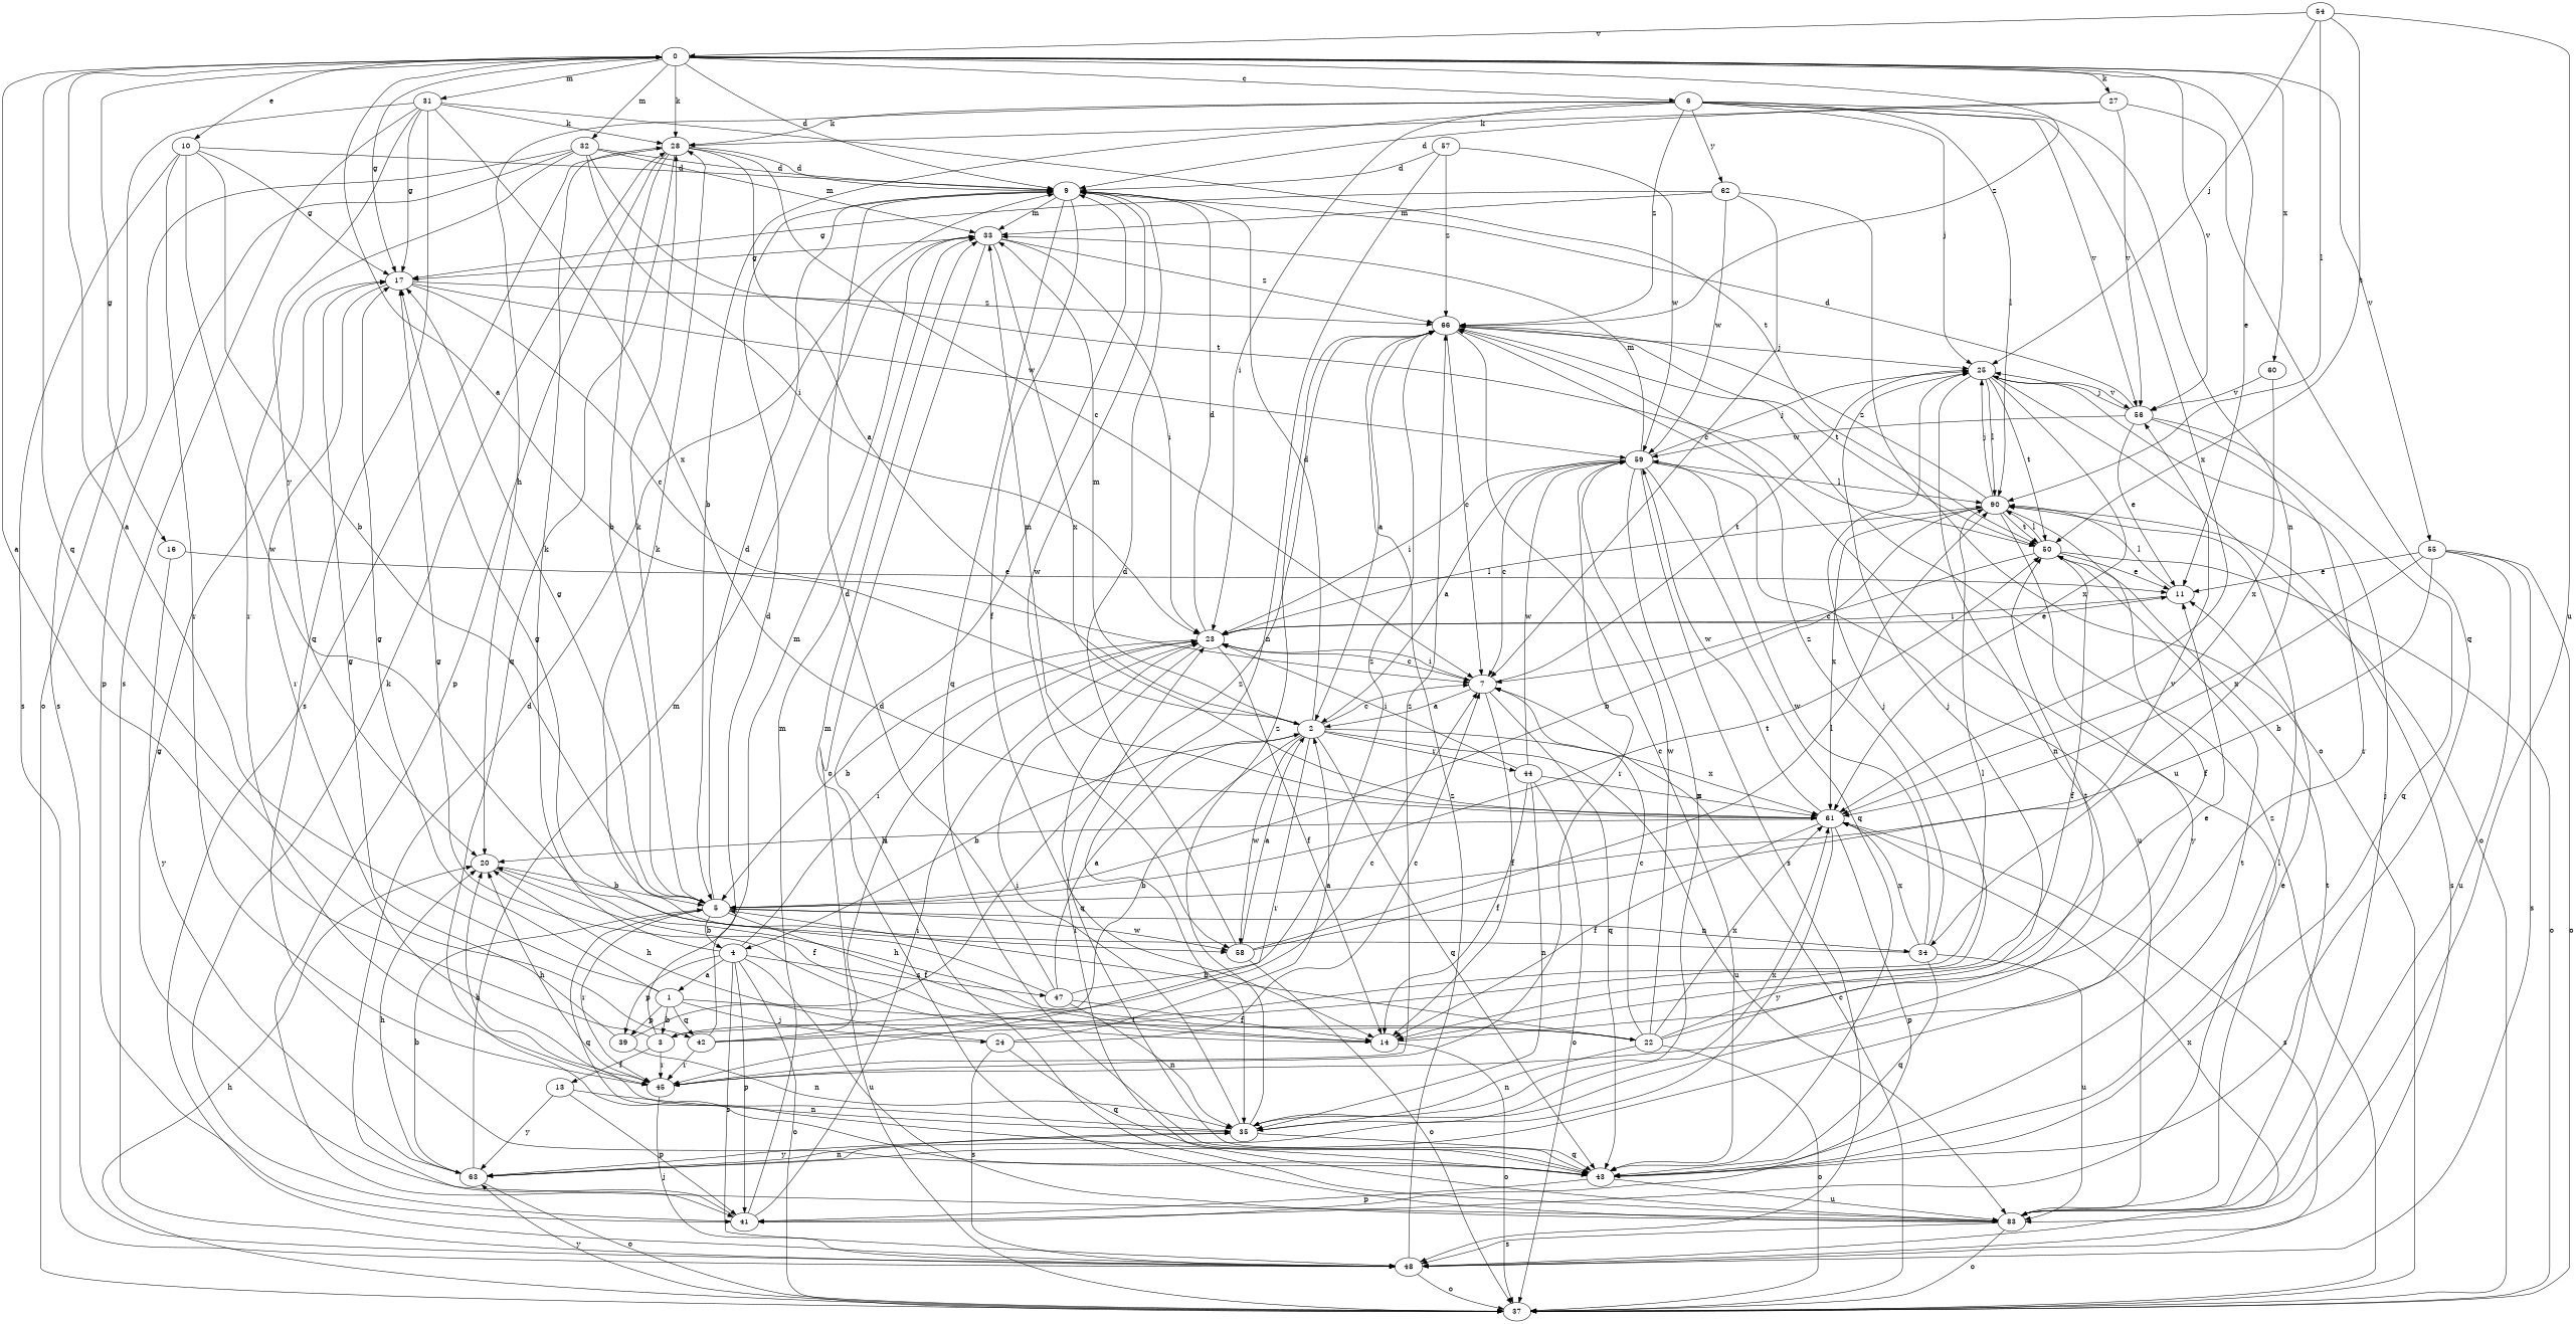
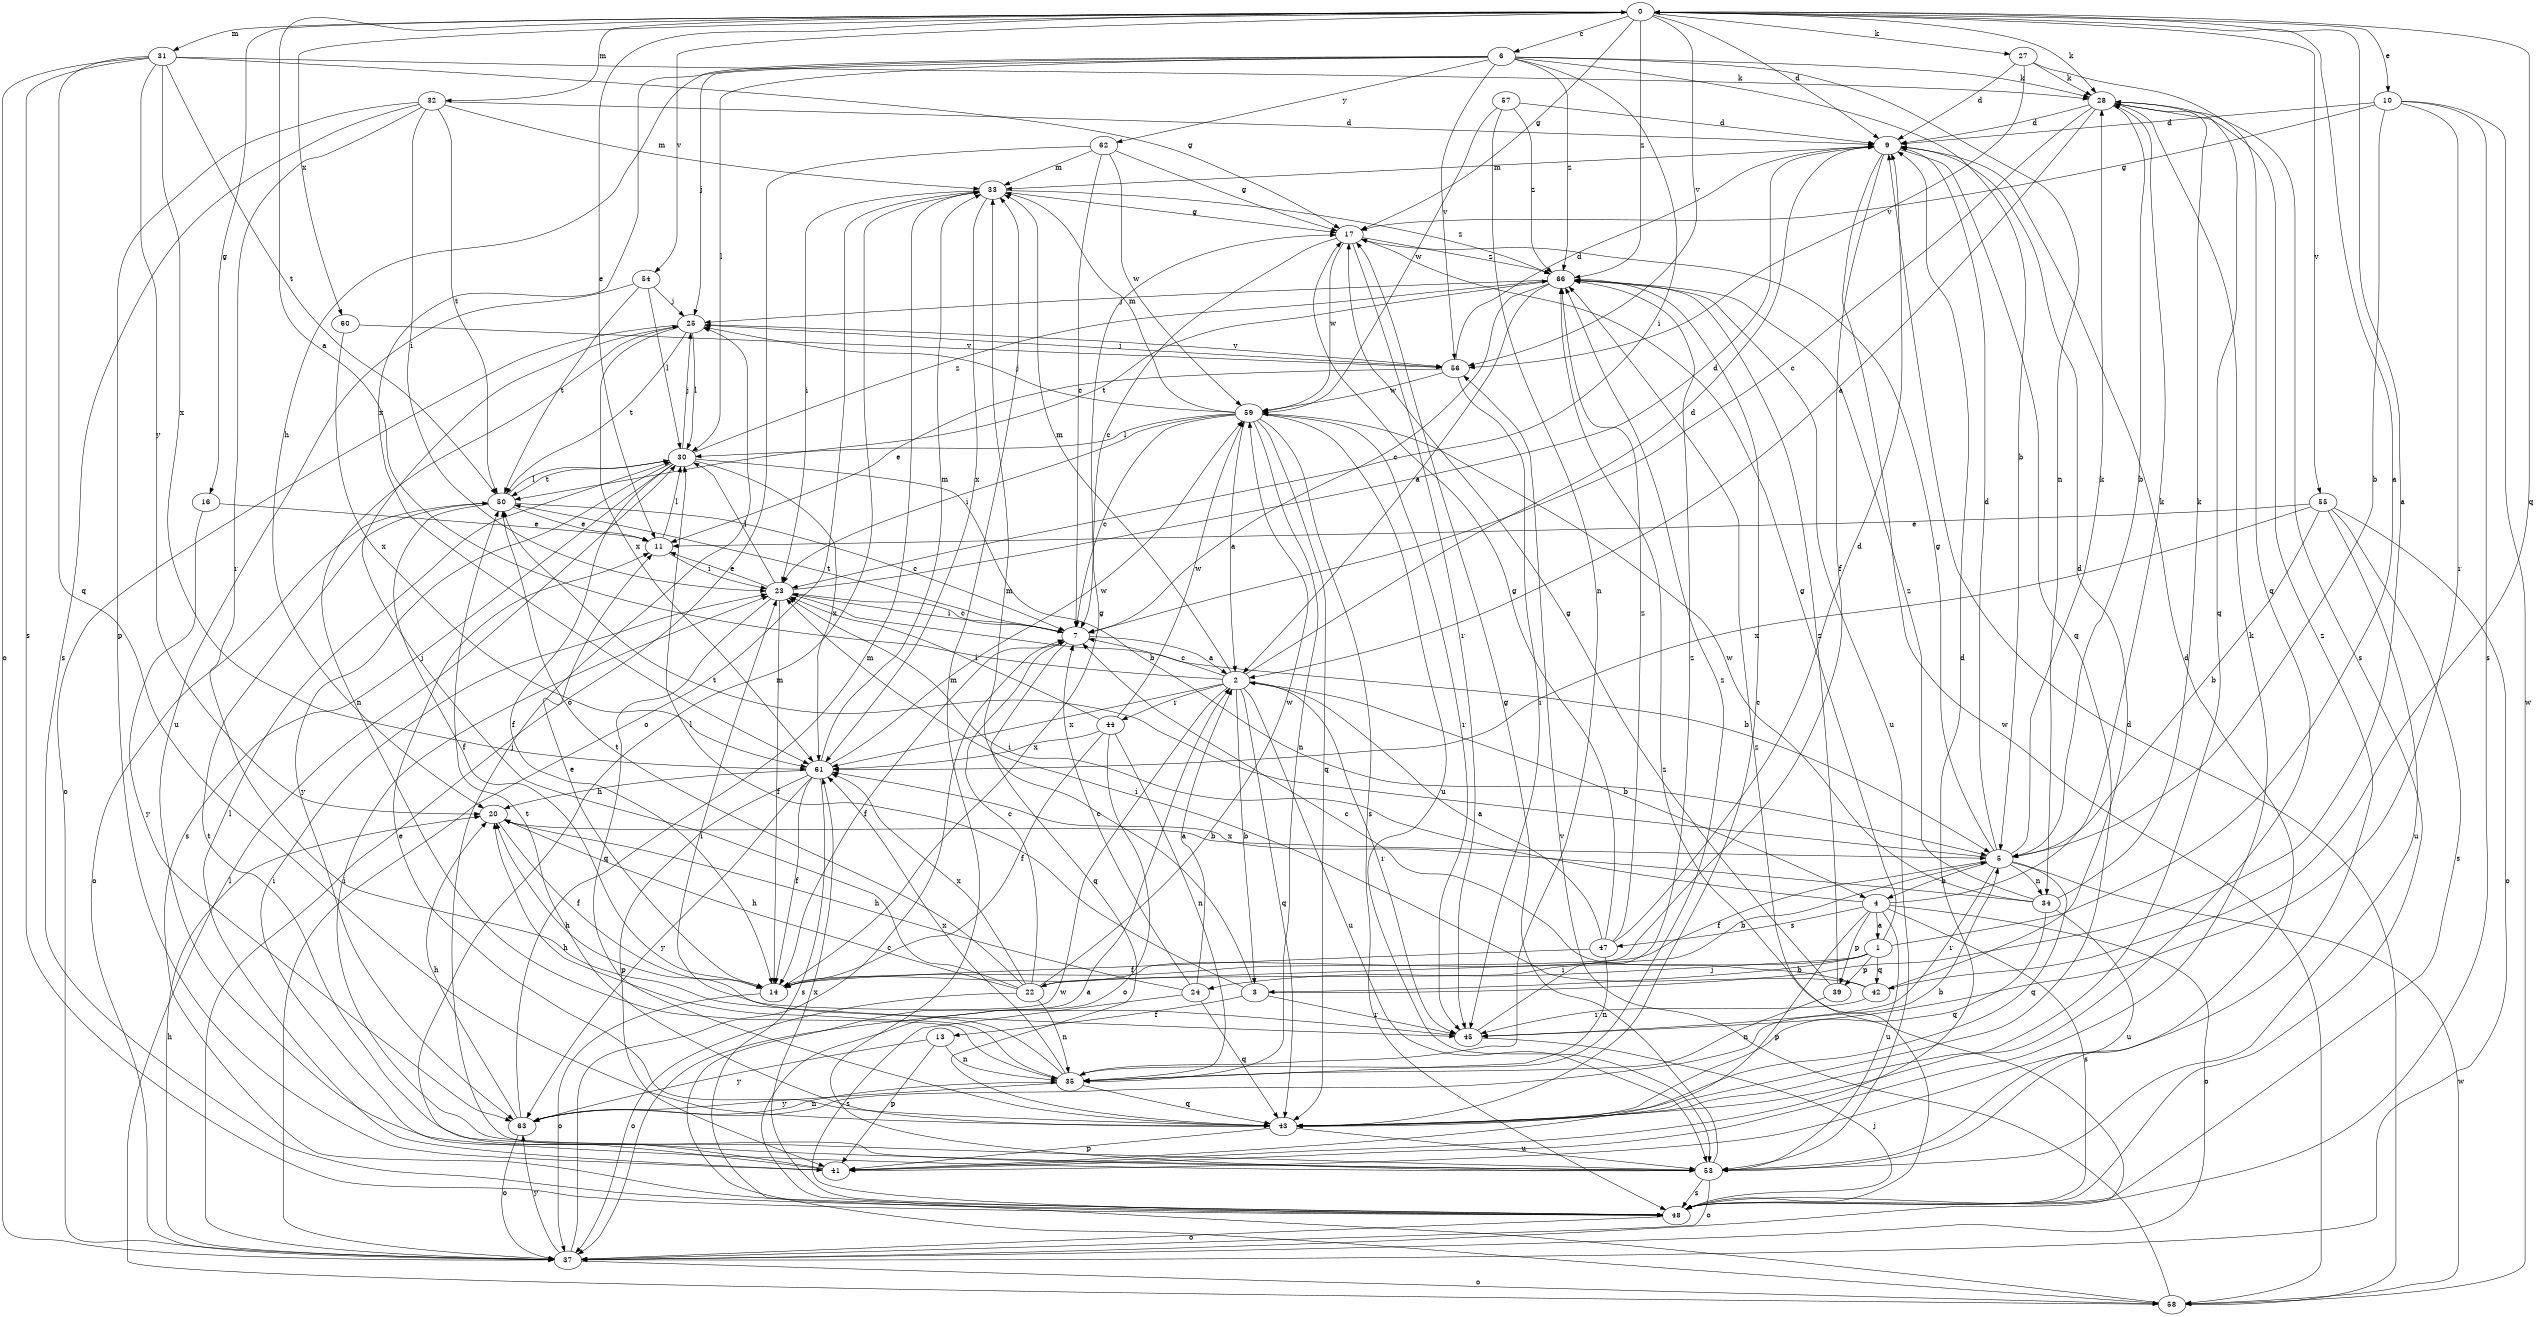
  strict digraph {
    0
    6
    9
    10
    11
    16
    17
    27
    28
    31
    32
    42
    54
    55
    56
    60
    66
    61
-   30 [label=90]
+   30
    23
    5
    34
    20
    25
    62
    33
    43
    58
    14
    45
    48
    63
    7
    59
    2
    41
    37
    50
-   53 [label=83]
+   53
    1
    3
    22
    24
    39
    13
    35
    4
    44
    47
    57
    0 -> 6 [label=c]
    0 -> 9 [label=d]
    0 -> 10 [label=e]
    0 -> 11 [label=e]
    0 -> 16 [label=g]
    0 -> 17 [label=g]
    0 -> 27 [label=k]
    0 -> 28 [label=k]
    0 -> 31 [label=m]
    0 -> 32 [label=m]
    0 -> 42 [label=q]
-   54 -> 0 [label=v]
+   0 -> 54 [label=v]
    0 -> 55 [label=v]
    0 -> 56 [label=v]
    0 -> 60 [label=x]
    0 -> 66 [label=z]
    6 -> 28 [label=k]
    6 -> 56 [label=v]
    6 -> 66 [label=z]
    6 -> 61 [label=x]
    6 -> 30 [label=l]
    6 -> 23 [label=i]
    6 -> 5 [label=b]
    6 -> 34 [label=n]
    6 -> 20 [label=h]
    6 -> 25 [label=j]
    6 -> 62 [label=y]
    9 -> 33 [label=m]
    9 -> 43 [label=q]
    9 -> 58 [label=w]
    9 -> 14 [label=f]
    10 -> 9 [label=d]
    10 -> 17 [label=g]
    10 -> 5 [label=b]
    10 -> 58 [label=w]
    10 -> 45 [label=r]
    10 -> 48 [label=s]
    11 -> 30 [label=l]
    11 -> 23 [label=i]
    16 -> 11 [label=e]
    16 -> 63 [label=y]
    17 -> 66 [label=z]
    17 -> 45 [label=r]
    17 -> 7 [label=c]
    17 -> 59 [label=w]
    27 -> 9 [label=d]
    27 -> 28 [label=k]
    27 -> 56 [label=v]
    27 -> 43 [label=q]
    28 -> 9 [label=d]
    28 -> 5 [label=b]
    28 -> 43 [label=q]
    28 -> 48 [label=s]
    28 -> 7 [label=c]
    28 -> 2 [label=a]
-   28 -> 41 [label=p]
+   28 -> 41 [label=z]
    31 -> 17 [label=g]
    31 -> 28 [label=k]
    31 -> 61 [label=x]
    31 -> 20 [label=y]
    31 -> 43 [label=q]
    31 -> 48 [label=s]
    31 -> 37 [label=o]
    31 -> 50 [label=t]
    32 -> 9 [label=d]
    32 -> 23 [label=i]
    32 -> 33 [label=m]
    32 -> 45 [label=r]
    32 -> 48 [label=s]
    32 -> 41 [label=p]
    32 -> 50 [label=t]
    42 -> 9 [label=d]
    42 -> 23 [label=i]
-   42 -> 25 [label=j]
    42 -> 45 [label=r]
    42 -> 7 [label=c]
    54 -> 30 [label=l]
    54 -> 25 [label=j]
    54 -> 50 [label=t]
    54 -> 53 [label=u]
    55 -> 11 [label=e]
    55 -> 61 [label=x]
    55 -> 5 [label=b]
    55 -> 48 [label=s]
    55 -> 37 [label=o]
    55 -> 53 [label=u]
    56 -> 9 [label=d]
    56 -> 11 [label=e]
    56 -> 25 [label=j]
-   56 -> 43 [label=q]
    56 -> 45 [label=r]
    56 -> 59 [label=w]
    60 -> 56 [label=v]
    60 -> 61 [label=x]
    66 -> 25 [label=j]
    66 -> 43 [label=c]
    66 -> 7 [label=c]
    66 -> 2 [label=a]
    66 -> 50 [label=t]
    66 -> 53 [label=u]
    61 -> 20 [label=h]
    61 -> 33 [label=m]
    61 -> 14 [label=f]
    61 -> 48 [label=s]
    61 -> 63 [label=y]
    61 -> 59 [label=w]
    61 -> 41 [label=p]
    30 -> 66 [label=z]
    30 -> 61 [label=x]
    30 -> 5 [label=b]
    30 -> 25 [label=j]
    30 -> 14 [label=f]
    30 -> 48 [label=s]
    30 -> 63 [label=y]
    30 -> 50 [label=t]
    23 -> 9 [label=d]
    23 -> 11 [label=e]
    23 -> 30 [label=l]
    23 -> 5 [label=b]
    23 -> 43 [label=q]
    23 -> 14 [label=f]
    23 -> 7 [label=c]
    5 -> 9 [label=d]
    5 -> 17 [label=g]
    5 -> 28 [label=k]
    5 -> 34 [label=n]
    5 -> 43 [label=q]
    5 -> 58 [label=w]
    5 -> 14 [label=f]
    5 -> 45 [label=r]
    5 -> 50 [label=t]
    5 -> 4 [label=b]
    34 -> 28 [label=k]
    34 -> 66 [label=z]
    34 -> 61 [label=x]
    34 -> 43 [label=q]
    34 -> 59 [label=w]
    34 -> 53 [label=u]
    20 -> 5 [label=b]
    20 -> 14 [label=f]
    25 -> 56 [label=v]
    25 -> 61 [label=x]
    25 -> 30 [label=l]
    25 -> 37 [label=o]
    25 -> 50 [label=t]
    25 -> 35 [label=n]
    62 -> 17 [label=g]
    62 -> 33 [label=m]
    62 -> 7 [label=c]
    62 -> 59 [label=w]
    62 -> 37 [label=o]
    33 -> 17 [label=g]
    33 -> 66 [label=z]
    33 -> 61 [label=x]
    33 -> 23 [label=i]
    33 -> 37 [label=o]
    43 -> 11 [label=e]
    43 -> 41 [label=p]
    43 -> 50 [label=t]
    43 -> 53 [label=u]
    58 -> 9 [label=d]
    58 -> 56 [label=v]
    58 -> 30 [label=l]
    58 -> 2 [label=a]
-   58 -> 37 [label=o]
+   37 -> 58 [label=o]
    14 -> 11 [label=e]
    14 -> 17 [label=g]
    14 -> 37 [label=o]
    45 -> 66 [label=z]
    45 -> 20 [label=h]
    45 -> 48 [label=j]
    48 -> 66 [label=z]
    48 -> 61 [label=x]
    48 -> 37 [label=o]
    63 -> 5 [label=b]
    63 -> 20 [label=h]
    63 -> 33 [label=m]
    63 -> 37 [label=o]
    63 -> 35 [label=n]
    7 -> 23 [label=i]
    7 -> 43 [label=q]
    7 -> 14 [label=f]
    7 -> 2 [label=a]
-   7 -> 25 [label=t]
+   7 -> 50 [label=t]
    59 -> 30 [label=l]
    59 -> 23 [label=i]
    59 -> 25 [label=j]
    59 -> 33 [label=m]
    59 -> 43 [label=q]
    59 -> 45 [label=r]
    59 -> 48 [label=s]
    59 -> 7 [label=c]
    59 -> 2 [label=a]
    59 -> 53 [label=u]
    59 -> 35 [label=n]
    2 -> 0 [label=a]
    2 -> 9 [label=d]
    2 -> 61 [label=x]
    2 -> 33 [label=m]
    2 -> 43 [label=q]
    2 -> 58 [label=w]
    2 -> 45 [label=r]
    2 -> 7 [label=c]
    2 -> 53 [label=u]
    2 -> 3 [label=b]
    2 -> 4 [label=b]
    2 -> 44 [label=r]
    41 -> 9 [label=d]
    41 -> 28 [label=k]
    41 -> 30 [label=l]
    41 -> 23 [label=i]
    41 -> 33 [label=m]
    37 -> 66 [label=z]
    37 -> 20 [label=h]
    37 -> 63 [label=y]
    37 -> 7 [label=c]
    50 -> 11 [label=e]
    50 -> 30 [label=l]
    50 -> 14 [label=f]
    50 -> 7 [label=c]
    50 -> 37 [label=o]
    53 -> 9 [label=d]
    53 -> 17 [label=g]
    53 -> 23 [label=i]
    53 -> 25 [label=j]
    53 -> 33 [label=m]
    53 -> 48 [label=s]
    53 -> 37 [label=o]
    53 -> 50 [label=t]
    1 -> 0 [label=a]
    1 -> 17 [label=g]
    1 -> 42 [label=q]
    1 -> 3 [label=b]
    1 -> 22 [label=i]
    1 -> 24 [label=j]
    1 -> 39 [label=p]
    3 -> 0 [label=a]
    3 -> 30 [label=l]
    3 -> 33 [label=m]
    3 -> 45 [label=r]
    3 -> 13 [label=f]
    22 -> 61 [label=x]
    22 -> 5 [label=b]
    22 -> 20 [label=h]
    22 -> 25 [label=j]
    22 -> 7 [label=c]
    22 -> 59 [label=w]
    22 -> 37 [label=o]
    22 -> 50 [label=t]
    22 -> 35 [label=n]
    24 -> 20 [label=h]
    24 -> 43 [label=q]
    24 -> 48 [label=s]
    24 -> 7 [label=c]
    24 -> 2 [label=a]
    39 -> 17 [label=g]
    39 -> 66 [label=z]
    39 -> 35 [label=n]
    13 -> 63 [label=y]
    13 -> 41 [label=p]
    13 -> 35 [label=n]
    35 -> 66 [label=z]
    35 -> 61 [label=x]
    35 -> 23 [label=i]
    35 -> 20 [label=h]
    35 -> 43 [label=q]
    35 -> 63 [label=y]
    4 -> 28 [label=k]
    4 -> 23 [label=i]
    4 -> 48 [label=s]
    4 -> 41 [label=p]
    4 -> 37 [label=o]
    4 -> 53 [label=u]
    4 -> 1 [label=a]
    4 -> 39 [label=p]
    4 -> 47 [label=s]
    44 -> 61 [label=x]
    44 -> 23 [label=i]
    44 -> 14 [label=f]
    44 -> 59 [label=w]
    44 -> 37 [label=o]
    44 -> 35 [label=n]
    47 -> 9 [label=d]
    47 -> 17 [label=g]
    47 -> 66 [label=z]
    47 -> 14 [label=f]
    47 -> 2 [label=a]
    47 -> 35 [label=n]
    57 -> 9 [label=d]
    57 -> 66 [label=z]
    57 -> 59 [label=w]
    57 -> 35 [label=n]
  }
